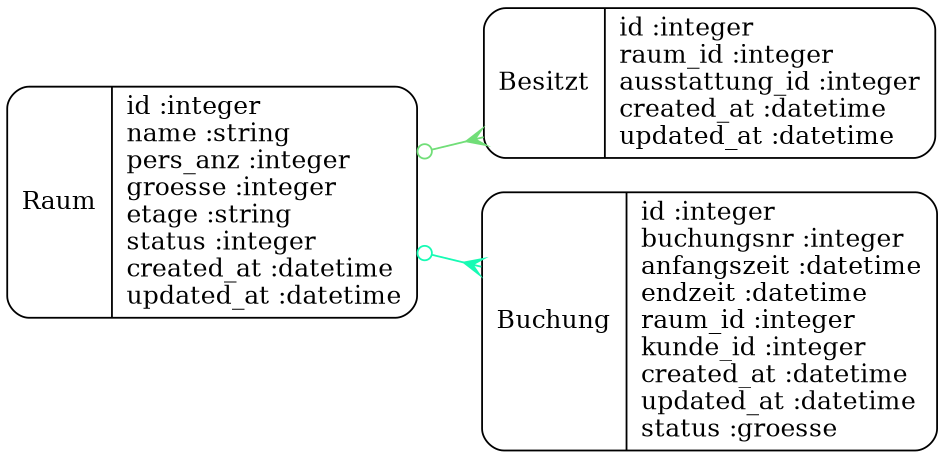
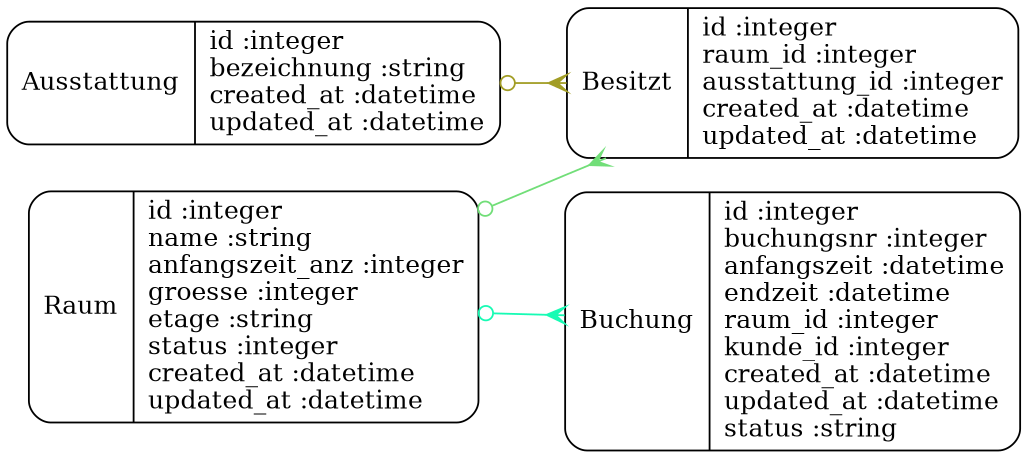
  digraph {
    rankdir=LR
    splines=true
    node [shape=Mrecord]
    edge [arrowhead=crow arrowtail=odot dir=both]
+   n1 [label="{Ausstattung|id :integer\lbezeichnung :string\lcreated_at :datetime\lupdated_at :datetime\l}"]
    n2 [label="{Besitzt|id :integer\lraum_id :integer\lausstattung_id :integer\lcreated_at :datetime\lupdated_at :datetime\l}"]
-   n3 [label="{Raum|id :integer\lname :string\lpers_anz :integer\lgroesse :integer\letage :string\lstatus :integer\lcreated_at :datetime\lupdated_at :datetime\l}"]
-   n4 [label="{Buchung|id :integer\lbuchungsnr :integer\lanfangszeit :datetime\lendzeit :datetime\lraum_id :integer\lkunde_id :integer\lcreated_at :datetime\lupdated_at :datetime\lstatus :groesse\l}"]
+   n3 [label="{Raum|id :integer\lname :string\lanfangszeit_anz :integer\lgroesse :integer\letage :string\lstatus :integer\lcreated_at :datetime\lupdated_at :datetime\l}"]
+   n4 [label="{Buchung|id :integer\lbuchungsnr :integer\lanfangszeit :datetime\lendzeit :datetime\lraum_id :integer\lkunde_id :integer\lcreated_at :datetime\lupdated_at :datetime\lstatus :string\l}"]
+   n1 -> n2 [color="#A29D25"]
    n3 -> n2 [color="#71DE78"]
    n3 -> n4 [color="#17FBB4"]
  }
